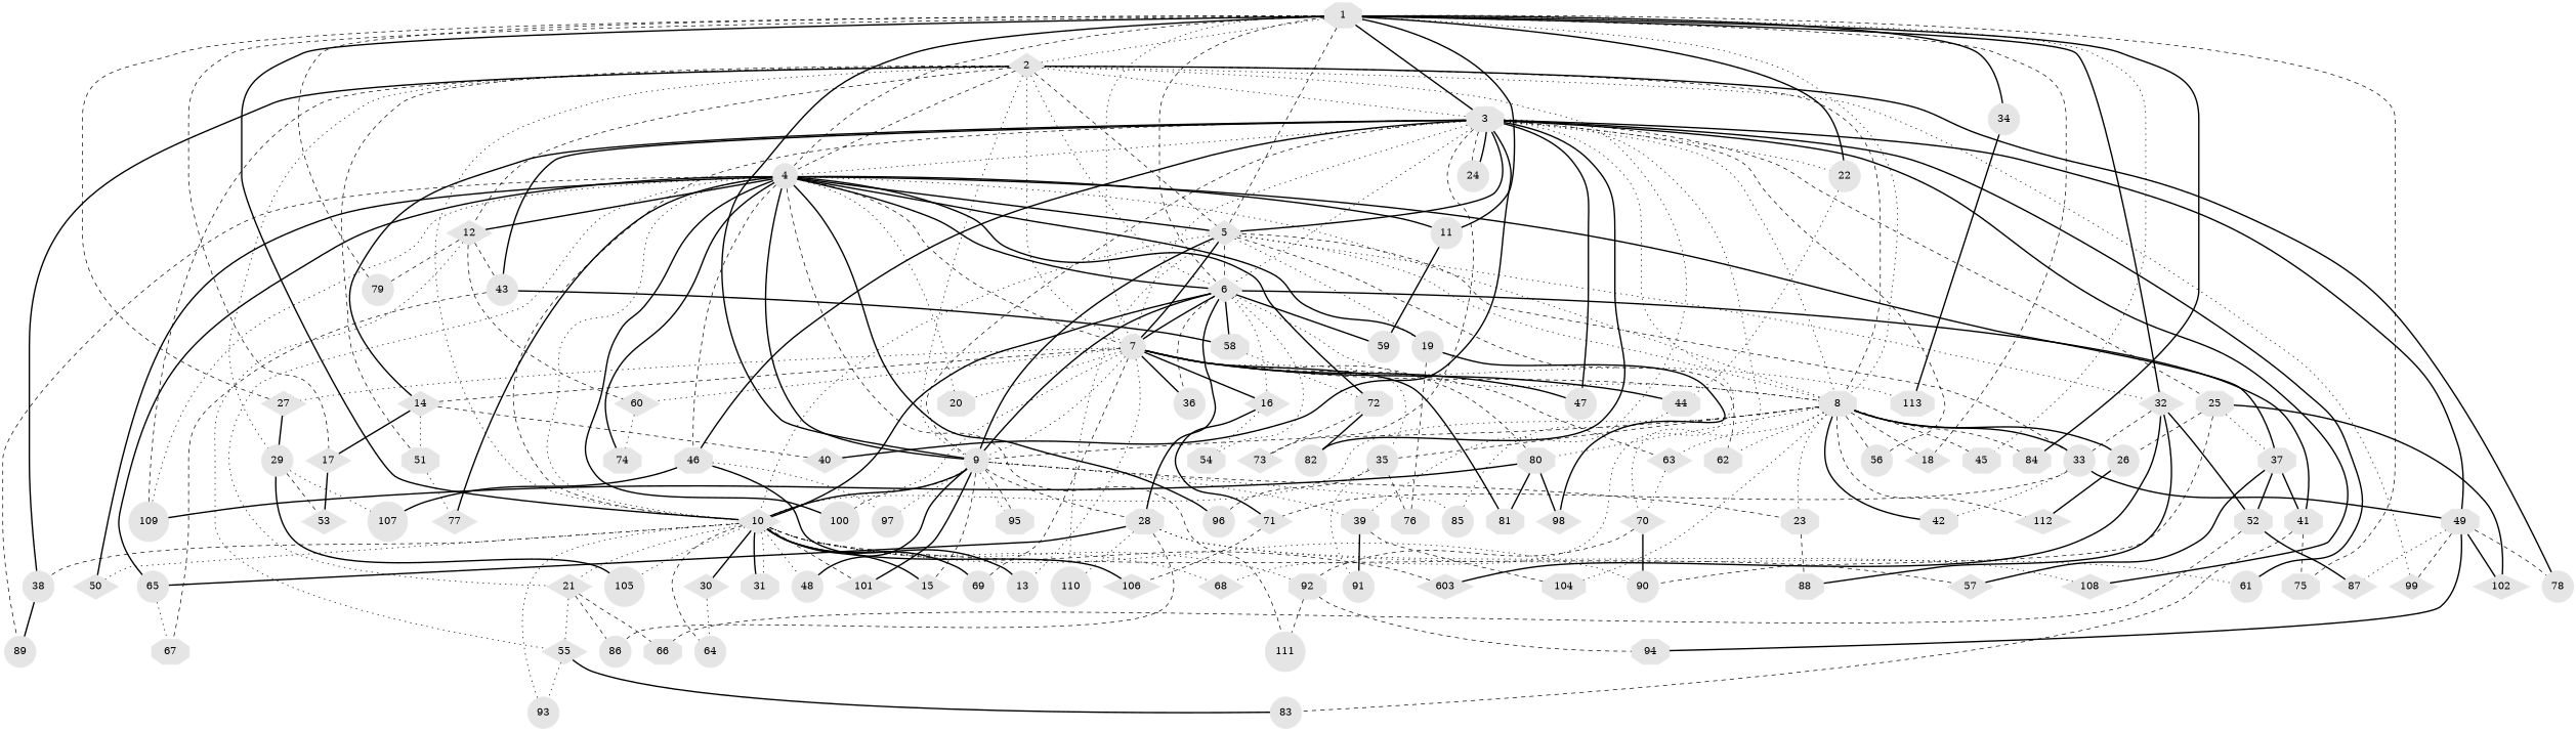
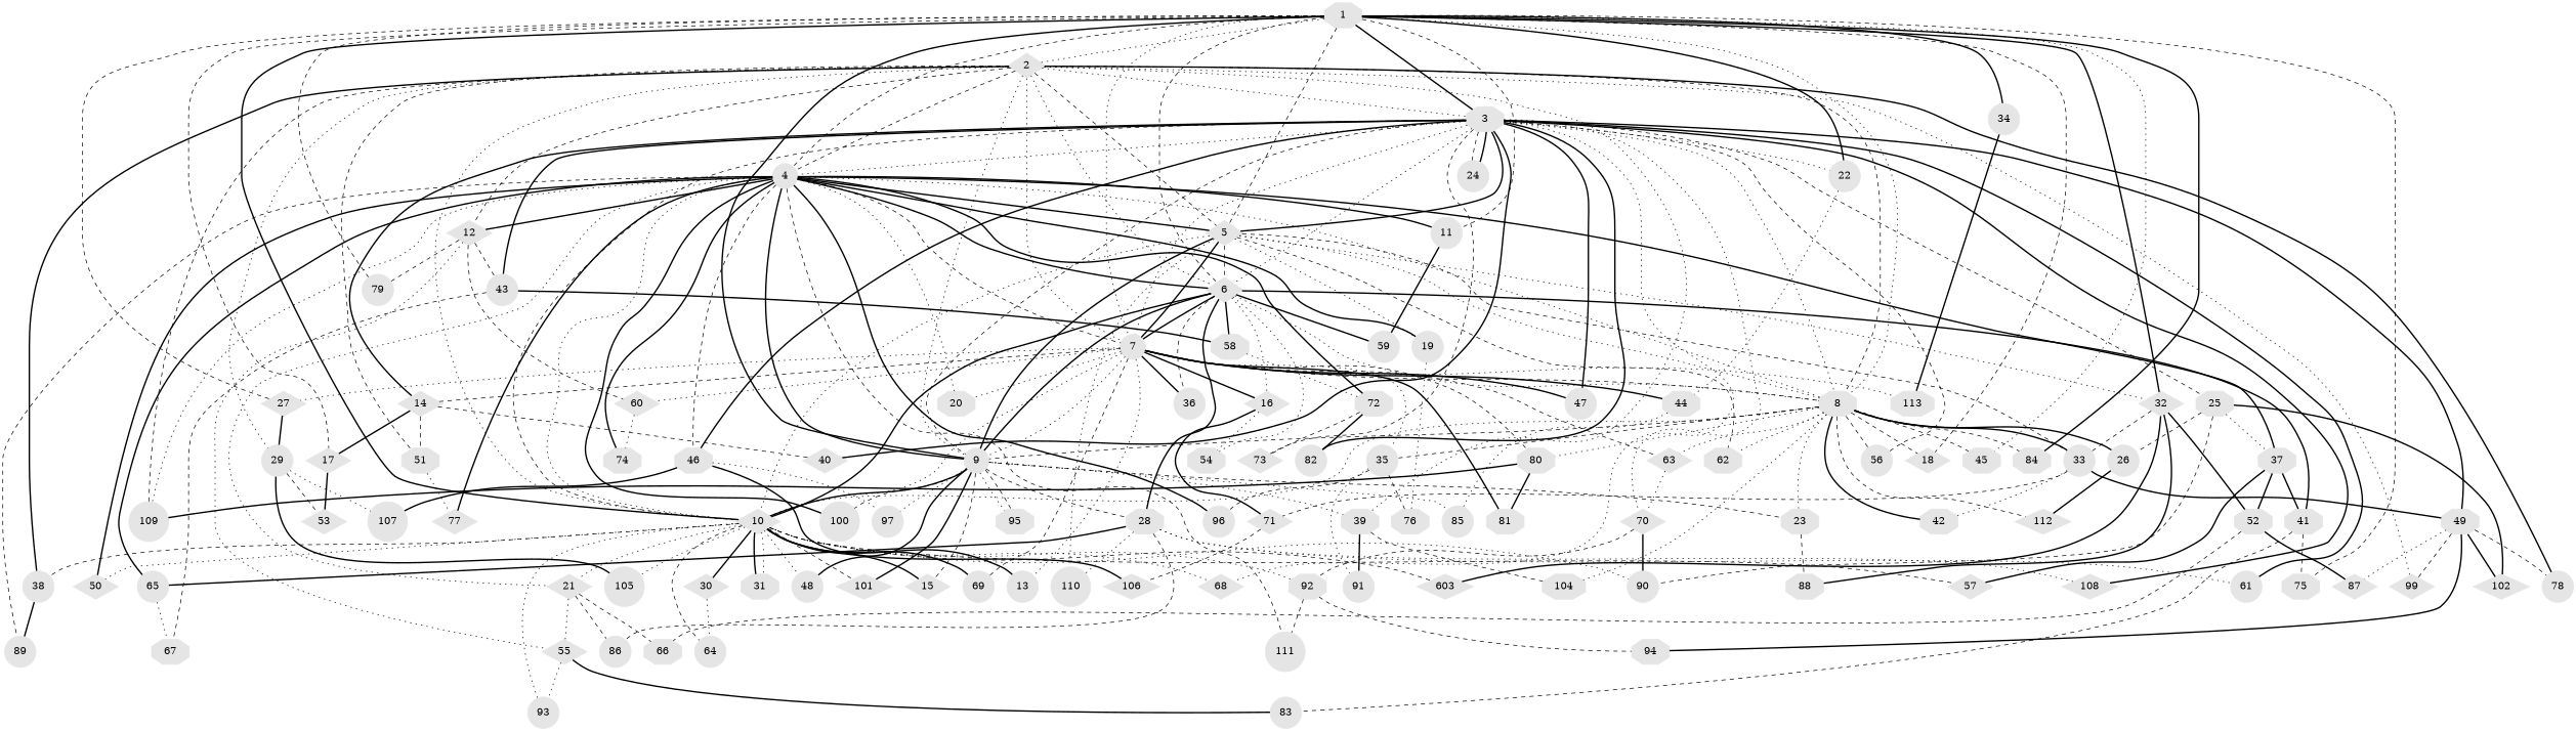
  graph {
    node [color=gray90 shape=circle style=filled]
    edge [style=bold]
    1 [shape=octagon]
    2 [shape=diamond]
    3 [shape=octagon]
    4
    5 [shape=diamond]
    6 [shape=diamond]
    7
    8 [shape=octagon]
    9
    10 [shape=diamond]
    11
    17 [shape=diamond]
    18 [shape=diamond]
    22
    27 [shape=diamond]
    32 [shape=diamond]
    34
    45 [shape=octagon]
    75 [shape=octagon]
    79
    84 [shape=octagon]
    12 [shape=diamond]
    29
    38
    39 [shape=octagon]
    51 [shape=octagon]
    78
    99 [shape=diamond]
    109
    14 [shape=diamond]
    24
    25 [shape=octagon]
    40 [shape=diamond]
    43
    46 [shape=octagon]
    47
    49 [shape=octagon]
    56
    61
    68 [shape=diamond]
    70 [shape=diamond]
    73 [shape=diamond]
    82
    108 [shape=diamond]
    19
    20 [shape=octagon]
    21 [shape=diamond]
    37 [shape=octagon]
    50 [shape=diamond]
    65
    72 [shape=octagon]
    74 [shape=octagon]
    77 [shape=diamond]
    89
    96
    100
    111
    62 [shape=octagon]
    110
    33
    16 [shape=diamond]
    28 [shape=octagon]
    36
    41 [shape=octagon]
    54 [shape=octagon]
    58 [shape=octagon]
    59
    113 [shape=octagon]
    13
    35
    44 [shape=octagon]
    60 [shape=diamond]
    63 [shape=diamond]
    69
    80 [shape=octagon]
    81 [shape=octagon]
    23 [shape=octagon]
    26
    42 [shape=octagon]
    104 [shape=octagon]
    112 [shape=diamond]
    15 [shape=diamond]
    48
    85
    95 [shape=octagon]
    97
    101 [shape=diamond]
    30 [shape=diamond]
    31 [shape=octagon]
    57 [shape=diamond]
    64
    92 [shape=octagon]
    93
    n94 [label=603 shape=diamond]
    105
    90
    53 [shape=diamond]
    88 [shape=octagon]
    52 [shape=octagon]
    55 [shape=diamond]
    107
    91
    102 [shape=diamond]
    67 [shape=octagon]
    106 [shape=diamond]
    87 [shape=diamond]
    94 [shape=octagon]
    76 [shape=octagon]
-   98 [shape=diamond]
    66 [shape=octagon]
    86
    71 [shape=diamond]
    83
    1 -- 2 [style=dotted]
    1 -- 3
    1 -- 4 [style=dashed]
    1 -- 5 [style=dashed]
    1 -- 6 [style=dashed]
    1 -- 7 [style=dotted]
    1 -- 8 [style=dotted]
    1 -- 9
    1 -- 10
-   1 -- 11
+   1 -- 11 [style=dashed]
    1 -- 17 [style=dashed]
    1 -- 18 [style=dashed]
    1 -- 22
    1 -- 27 [style=dashed]
    1 -- 32
    1 -- 34
    1 -- 45 [style=dotted]
    1 -- 75 [style=dashed]
    1 -- 79 [style=dashed]
    1 -- 84
    2 -- 3 [style=dotted]
    2 -- 4 [style=dashed]
    2 -- 5 [style=dashed]
    2 -- 6 [style=dotted]
    2 -- 7 [style=dotted]
    2 -- 8 [style=dashed]
    2 -- 9 [style=dotted]
    2 -- 10 [style=dotted]
    2 -- 12 [style=dashed]
    2 -- 29 [style=dotted]
    2 -- 38
    2 -- 39 [style=dotted]
    2 -- 51 [style=dashed]
    2 -- 78
    2 -- 99 [style=dotted]
    2 -- 109 [style=dashed]
    3 -- 4 [style=dotted]
    3 -- 5
    3 -- 6 [style=dotted]
    3 -- 7 [style=dotted]
    3 -- 8 [style=dotted]
    3 -- 9 [style=dashed]
    3 -- 10 [style=dashed]
    3 -- 22 [style=dotted]
    3 -- 14
    3 -- 24 [style=dashed]
    3 -- 24
    3 -- 25 [style=dashed]
    3 -- 40
    3 -- 43
    3 -- 46
    3 -- 47
    3 -- 49
    3 -- 56 [style=dashed]
    3 -- 61
    3 -- 68 [style=dotted]
    3 -- 70 [style=dotted]
    3 -- 73 [style=dashed]
    3 -- 82
    3 -- 108
    4 -- 5
    4 -- 6
    4 -- 7 [style=dashed]
    4 -- 8 [style=dotted]
    4 -- 9
    4 -- 10 [style=dotted]
    4 -- 11
    4 -- 12
    4 -- 109 [style=dotted]
    4 -- 46 [style=dashed]
    4 -- 19
    4 -- 20 [style=dotted]
    4 -- 21 [style=dotted]
    4 -- 37
    4 -- 50
    4 -- 65
    4 -- 72
    4 -- 74
    4 -- 77
    4 -- 89 [style=dashed]
    4 -- 96
    4 -- 100
    4 -- 111 [style=dashed]
    5 -- 6 [style=dashed]
    5 -- 7
    5 -- 8 [style=dotted]
    5 -- 9
    5 -- 10 [style=dotted]
    5 -- 32 [style=dotted]
    5 -- 19 [style=dotted]
    5 -- 62 [style=dashed]
    5 -- 110 [style=dotted]
    5 -- 33 [style=dashed]
    6 -- 7
    6 -- 8 [style=dotted]
    6 -- 9
    6 -- 10
    6 -- 16 [style=dotted]
    6 -- 28
    6 -- 36 [style=dashed]
    6 -- 41
    6 -- 54 [style=dotted]
    6 -- 58
    6 -- 59
    7 -- 8 [style=dashed]
    7 -- 9 [style=dotted]
    7 -- 10 [style=dotted]
    7 -- 27 [style=dotted]
    7 -- 14 [style=dashed]
    7 -- 47
    7 -- 20 [style=dotted]
    7 -- 16
    7 -- 36
    7 -- 113 [style=dotted]
    7 -- 13 [style=dotted]
    7 -- 35 [style=dotted]
    7 -- 44
    7 -- 60 [style=dotted]
    7 -- 63 [style=dashed]
    7 -- 69 [style=dashed]
    7 -- 80 [style=dashed]
    7 -- 81
    8 -- 9 [style=dashed]
    8 -- 10 [style=dotted]
    8 -- 18 [style=dashed]
    8 -- 45 [style=dashed]
    8 -- 84 [style=dashed]
    8 -- 56 [style=dashed]
    8 -- 62 [style=dotted]
    8 -- 33
    8 -- 35 [style=dashed]
    8 -- 63 [style=dotted]
    8 -- 80 [style=dotted]
    8 -- 23 [style=dotted]
    8 -- 26
    8 -- 42
    8 -- 104 [style=dotted]
    8 -- 112 [style=dashed]
    9 -- 10
    9 -- 39 [style=dotted]
    9 -- 100 [style=dashed]
    9 -- 28 [style=dashed]
    9 -- 23 [style=dashed]
    9 -- 15 [style=dashed]
    9 -- 48
    9 -- 85 [style=dotted]
    9 -- 95 [style=dotted]
    9 -- 95 [style=dashed]
    9 -- 97 [style=dotted]
    9 -- 101
    10 -- 38 [style=dashed]
    10 -- 68 [style=dotted]
    10 -- 21 [style=dotted]
    10 -- 50 [style=dotted]
    10 -- 13
    10 -- 69
    10 -- 15
    10 -- 48 [style=dotted]
    10 -- 101 [style=dashed]
    10 -- 30
    10 -- 31
    10 -- 31 [style=dotted]
    10 -- 57 [style=dashed]
    10 -- 64 [style=dashed]
    10 -- 92 [style=dotted]
    10 -- 93 [style=dotted]
    10 -- n94 [style=dashed]
    10 -- 105 [style=dotted]
    10 -- 90 [style=dotted]
    11 -- 59
    17 -- 53
    22 -- 44 [style=dotted]
    27 -- 29
    32 -- 33 [style=dashed]
    32 -- n94
    32 -- 88
    32 -- 52
    34 -- 113
    12 -- 79 [style=dashed]
    12 -- 43 [style=dashed]
    12 -- 60 [style=dashed]
    12 -- 55 [style=dotted]
    29 -- 105
    29 -- 53 [style=dashed]
    29 -- 107 [style=dotted]
    38 -- 89
    39 -- 104 [style=dashed]
    39 -- 91
    51 -- 77 [style=dotted]
    14 -- 17
-   14 -- 51 [style=dotted]
+   14 -- 51 [style=dashed]
    14 -- 40 [style=dashed]
    25 -- 37 [style=dotted]
    25 -- 26 [style=dashed]
    25 -- 90 [style=dashed]
    25 -- 102
    43 -- 58
    43 -- 67 [style=dashed]
    46 -- 97 [style=dotted]
    46 -- 107
    46 -- 106
    49 -- 78 [style=dashed]
    49 -- 99 [style=dashed]
    49 -- 102
    49 -- 87 [style=dotted]
    49 -- 94
    70 -- 92 [style=dashed]
    70 -- 90
-   19 -- 76 [style=dashed]
-   19 -- 98
+   19 -- 76 [style=dotted]
    21 -- 55 [style=dotted]
    21 -- 66 [style=dashed]
    21 -- 86 [style=dashed]
    37 -- 41
    37 -- 57
    37 -- 52
    65 -- 67 [style=dotted]
    72 -- 73 [style=dashed]
    72 -- 82
    33 -- 49
    33 -- 42 [style=dotted]
    33 -- 71 [style=dashed]
    16 -- 54 [style=dotted]
    16 -- 71
    28 -- 61 [style=dotted]
    28 -- 108 [style=dotted]
    28 -- 65
    28 -- 110 [style=dotted]
    28 -- 86 [style=dashed]
    41 -- 75 [style=dashed]
    41 -- 83 [style=dashed]
    58 -- 72 [style=dotted]
    35 -- 96 [style=dashed]
    35 -- 91 [style=dotted]
    35 -- 76 [style=dashed]
    44 -- 85 [style=dotted]
    60 -- 74 [style=dotted]
    63 -- 70 [style=dotted]
    80 -- 109
    80 -- 81
-   80 -- 98
    23 -- 88 [style=dashed]
    26 -- 112
    30 -- 64 [style=dotted]
    92 -- 111 [style=dashed]
    92 -- 94 [style=dashed]
    52 -- 87
    52 -- 66 [style=dashed]
    55 -- 93 [style=dotted]
    55 -- 83
    71 -- 106 [style=dashed]
  }
